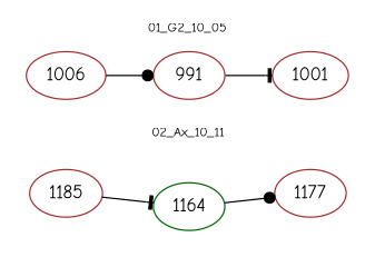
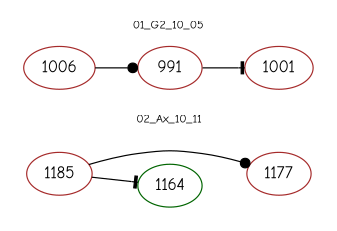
  digraph {
    fontname="Comic Neue"
    rankdir=LR
    node [color=brown fontname="Comic Neue"]
    edge [arrowhead=tee color=black fontname="Comic Neue"]
    n1 [label=1185]
    n2 [color=darkgreen label=1164]
    n3 [label=1177]
    n4 [label=1006]
    n5 [label=991]
    n6 [label=1001]
    subgraph cluster_1 {
      color=white
      fontsize=10
      label="02_Ax_10_11"
      n1
      n2
      n3
    }
    subgraph cluster_2 {
      color=white
      fontsize=10
      label="01_G2_10_05"
      n4
      n5
      n6
    }
    n1 -> n2
-   n2 -> n3 [arrowhead=dot]
+   n1 -> n3 [arrowhead=dot]
    n4 -> n5 [arrowhead=dot]
    n5 -> n6
  }
